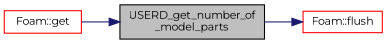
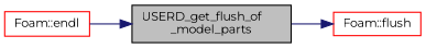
  digraph {
    fontname=Montserrat
    rankdir=LR
    node [color=red fontname=Montserrat fontsize=10 shape=record]
    edge [color=midnightblue fontname=Montserrat fontsize=10 labelfontname=Helvetica labelfontsize=10 style=solid]
-   n1 [color=black fillcolor=grey75 fontcolor=black height=0.2 label="USERD_get_number_of\l_model_parts" style=filled width=0.4]
+   n1 [color=black fillcolor=grey75 fontcolor=black height=0.2 label="USERD_get_flush_of\l_model_parts" style=filled width=0.4]
    n2 [height=0.2 label="Foam::flush" width=0.4]
-   n3 [height=0.2 label="Foam::get" width=0.4]
+   n3 [height=0.2 label="Foam::endl" width=0.4]
    n1 -> n2
    n3 -> n1
  }
